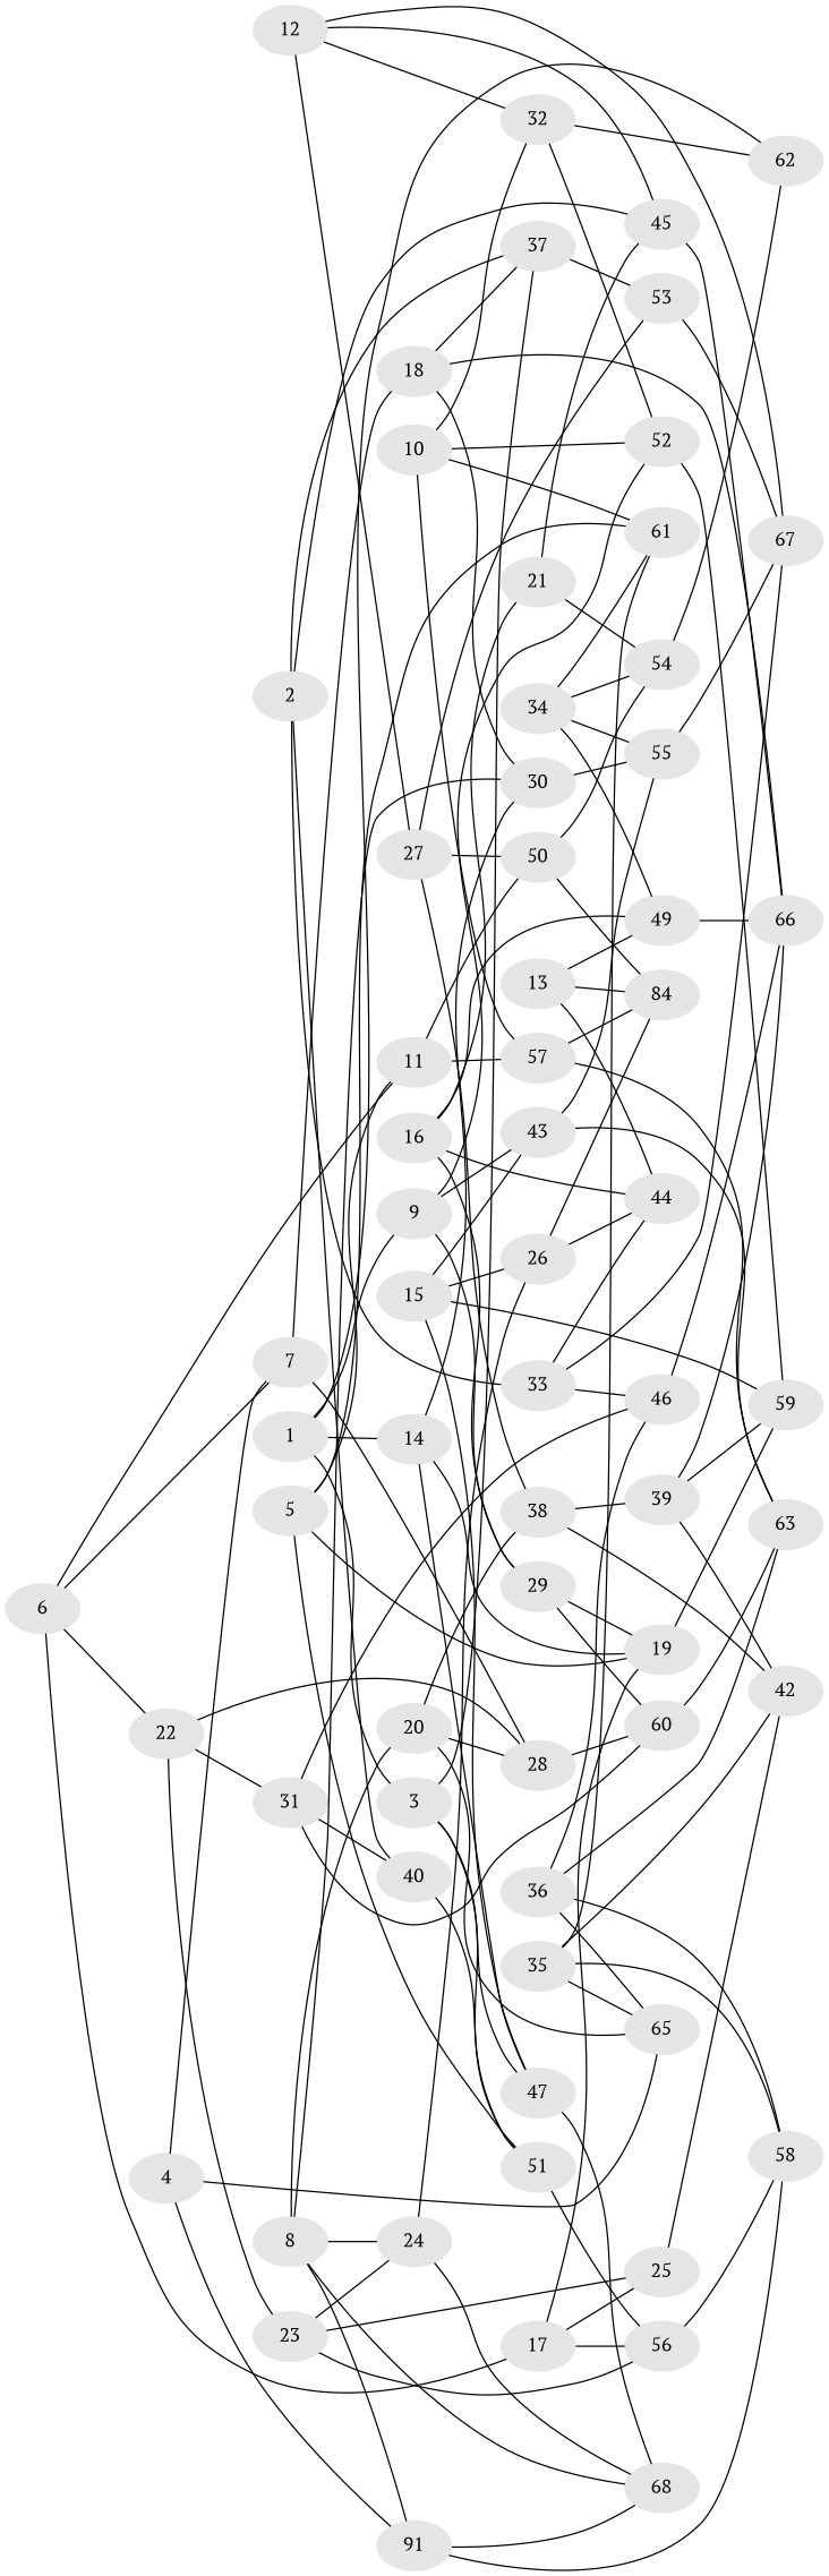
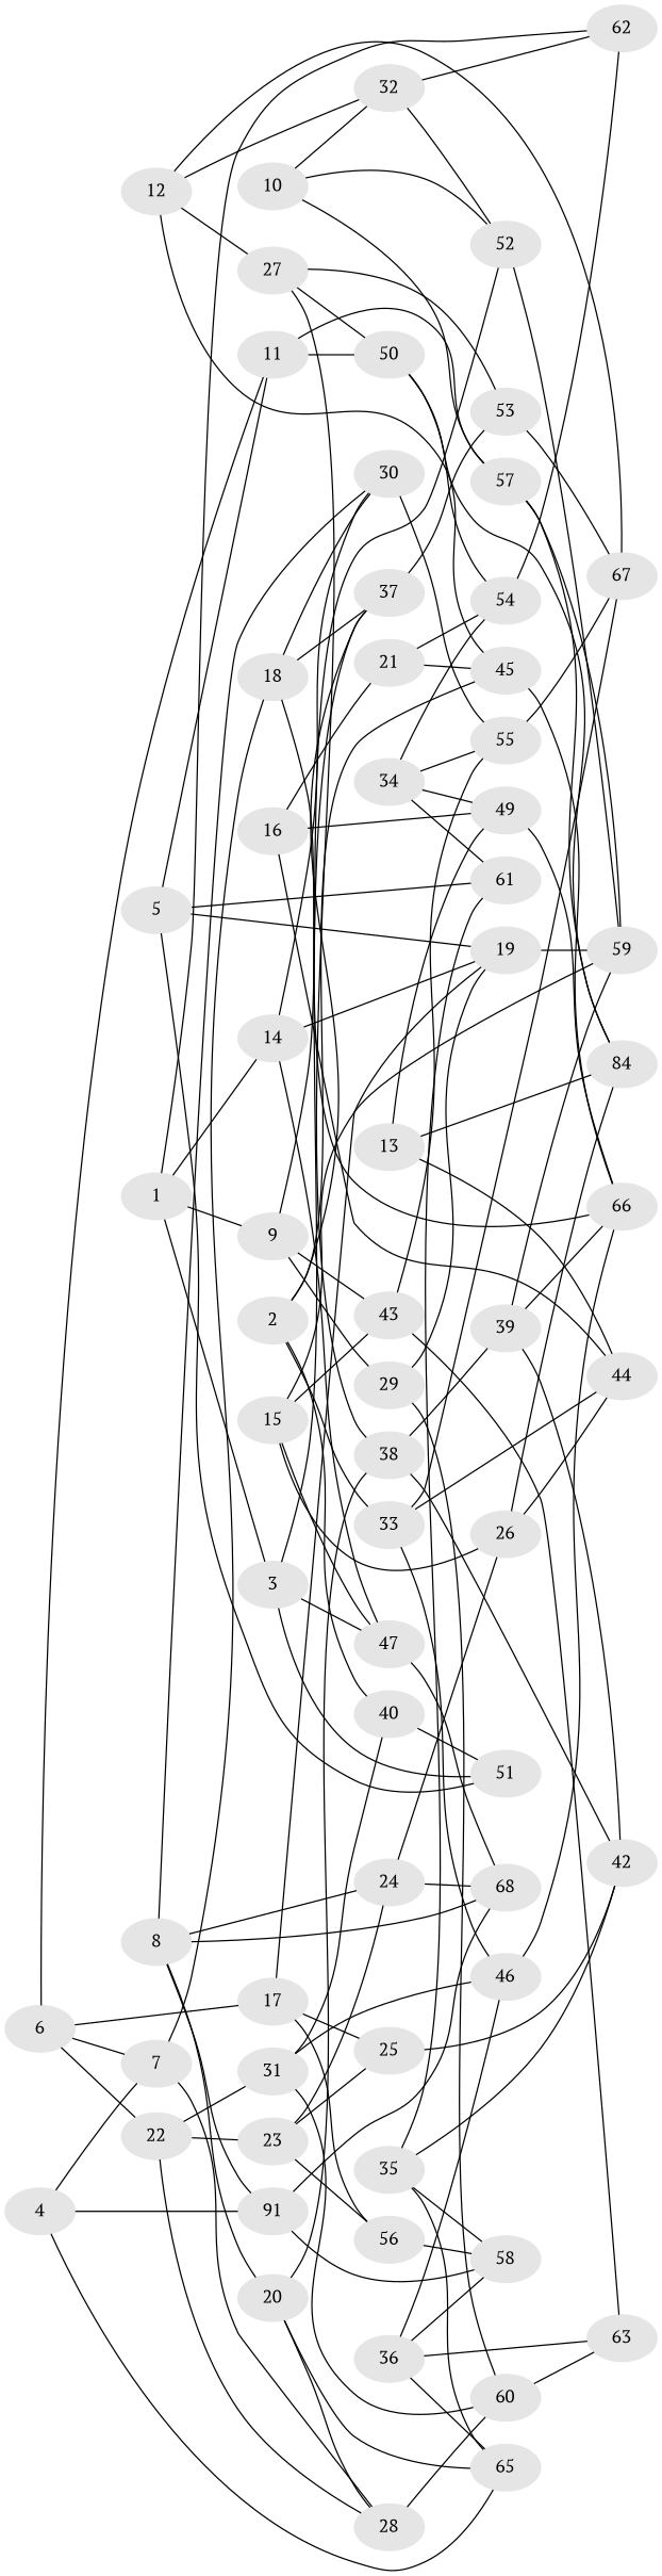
  graph {
    fontname="PT Serif"
    rankdir=LR
    node [color=gray90 fontname="PT Serif" style=filled]
    edge [fontname="PT Serif"]
    1
    3
    9
    14
    62
    37
    47
    51
    29
    43
    52
    30
    19
    2
    33
    40
    45
    67
    44
    46
    53
    66
    n23 [label=68]
    56
    4
    7
    n27 [label=91]
    65
    18
    28
    55
    58
    5
    11
    61
    57
    50
    59
    6
    17
    22
    25
    23
    31
    60
    8
    20
    24
    38
    26
    63
    10
    32
    n54 [label=84]
    54
    12
    27
    13
    49
    15
    16
    21
    42
    39
    34
    35
    36
    1 -- 3
    1 -- 9
    1 -- 14
    1 -- 62
    3 -- 37
    3 -- 47
    3 -- 51
    9 -- 29
    9 -- 43
    9 -- 52
    14 -- 47
    14 -- 30
    14 -- 19
    37 -- 53
    47 -- n23
-   51 -- 56
    29 -- 19
    29 -- 60
    43 -- 55
    43 -- 63
    52 -- 59
    30 -- 55
    19 -- 59
    2 -- 37
    2 -- 33
    2 -- 40
    2 -- 45
    33 -- 67
    33 -- 44
    33 -- 46
    40 -- 51
    45 -- 66
    46 -- 66
    53 -- 67
    56 -- 58
    4 -- 7
    4 -- n27
    4 -- 65
    7 -- 18
    7 -- 28
    n27 -- n23
    n27 -- 58
    18 -- 37
    18 -- 30
    18 -- 66
    28 -- 60
    55 -- 67
    5 -- 51
    5 -- 19
    5 -- 11
    5 -- 61
    11 -- 57
    11 -- 50
-   57 -- 63
+   57 -- 59
    57 -- n54
    50 -- n54
    50 -- 54
    6 -- 7
    6 -- 11
    6 -- 17
    6 -- 22
    17 -- 19
    17 -- 56
    17 -- 25
    22 -- 28
    22 -- 23
    22 -- 31
    25 -- 42
    23 -- 56
    23 -- 25
    23 -- 24
    31 -- 40
    31 -- 46
    31 -- 60
    60 -- 63
    8 -- 30
    8 -- n23
    8 -- n27
    8 -- 20
    8 -- 24
    20 -- 65
    20 -- 28
    20 -- 38
    24 -- n23
    24 -- 26
    38 -- 42
    38 -- 39
    26 -- 44
    26 -- n54
    10 -- 52
-   10 -- 61
    10 -- 57
    10 -- 32
    32 -- 62
    32 -- 52
    54 -- 62
    12 -- 45
    12 -- 67
    12 -- 32
    12 -- 27
    27 -- 53
    27 -- 50
    27 -- 38
    13 -- 44
    13 -- n54
    13 -- 49
    49 -- 66
    15 -- 47
    15 -- 43
    15 -- 59
    15 -- 26
-   16 -- 29
    16 -- 44
    16 -- 49
    16 -- 21
    21 -- 45
    21 -- 54
    39 -- 66
    39 -- 59
    39 -- 42
    34 -- 55
    34 -- 61
    34 -- 54
    34 -- 49
    35 -- 65
    35 -- 58
    35 -- 61
    35 -- 42
    36 -- 46
    36 -- 65
    36 -- 58
    36 -- 63
  }
